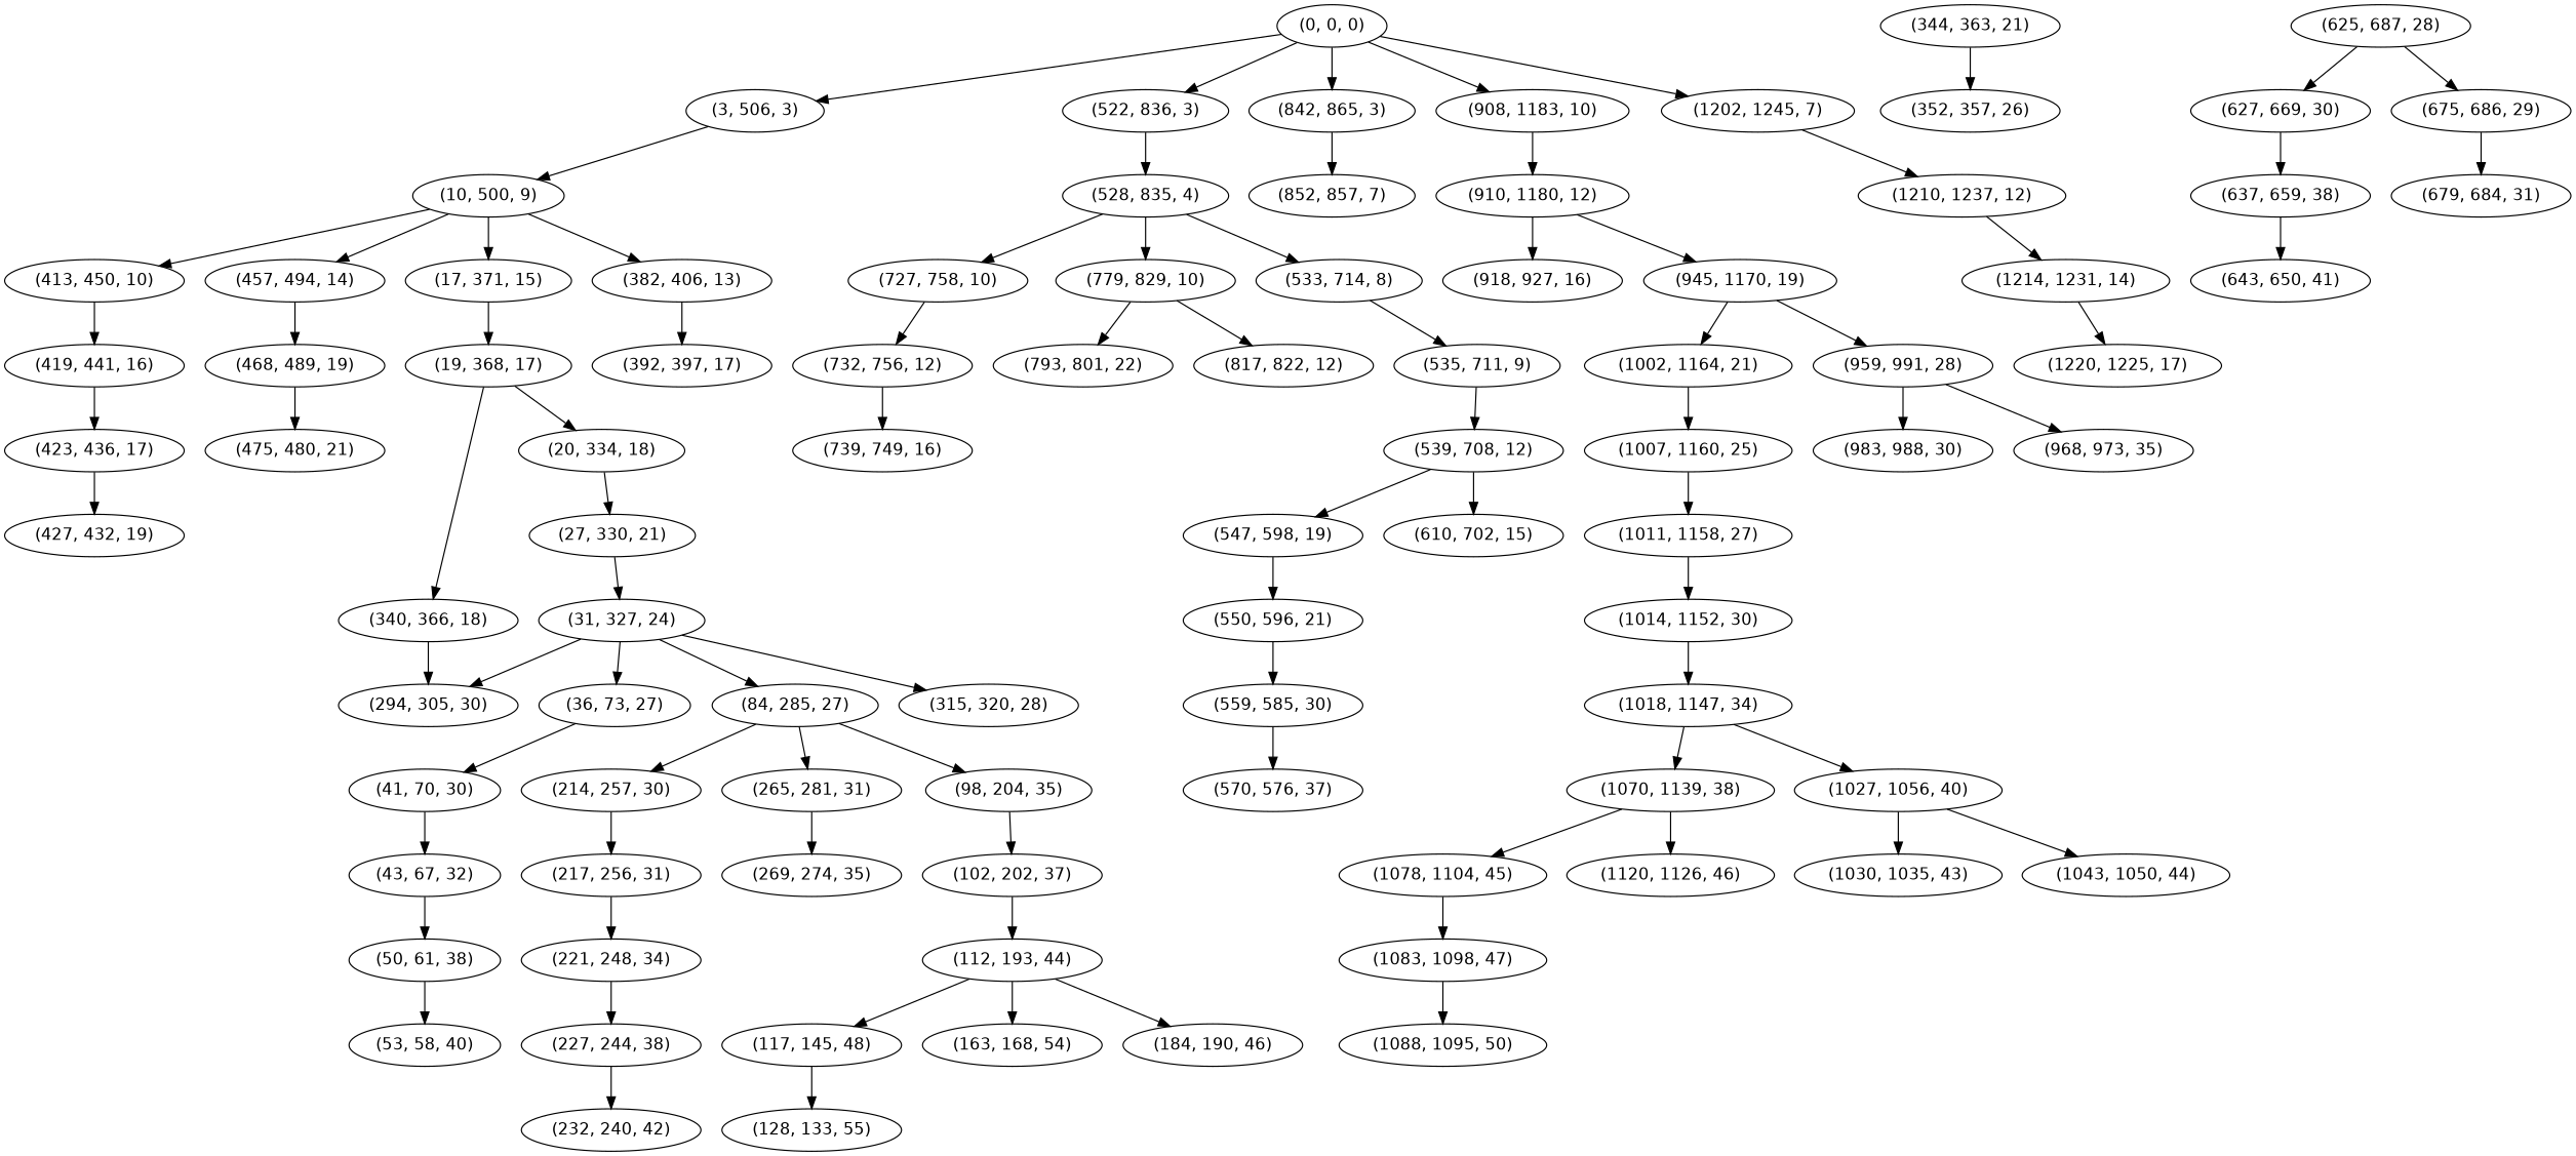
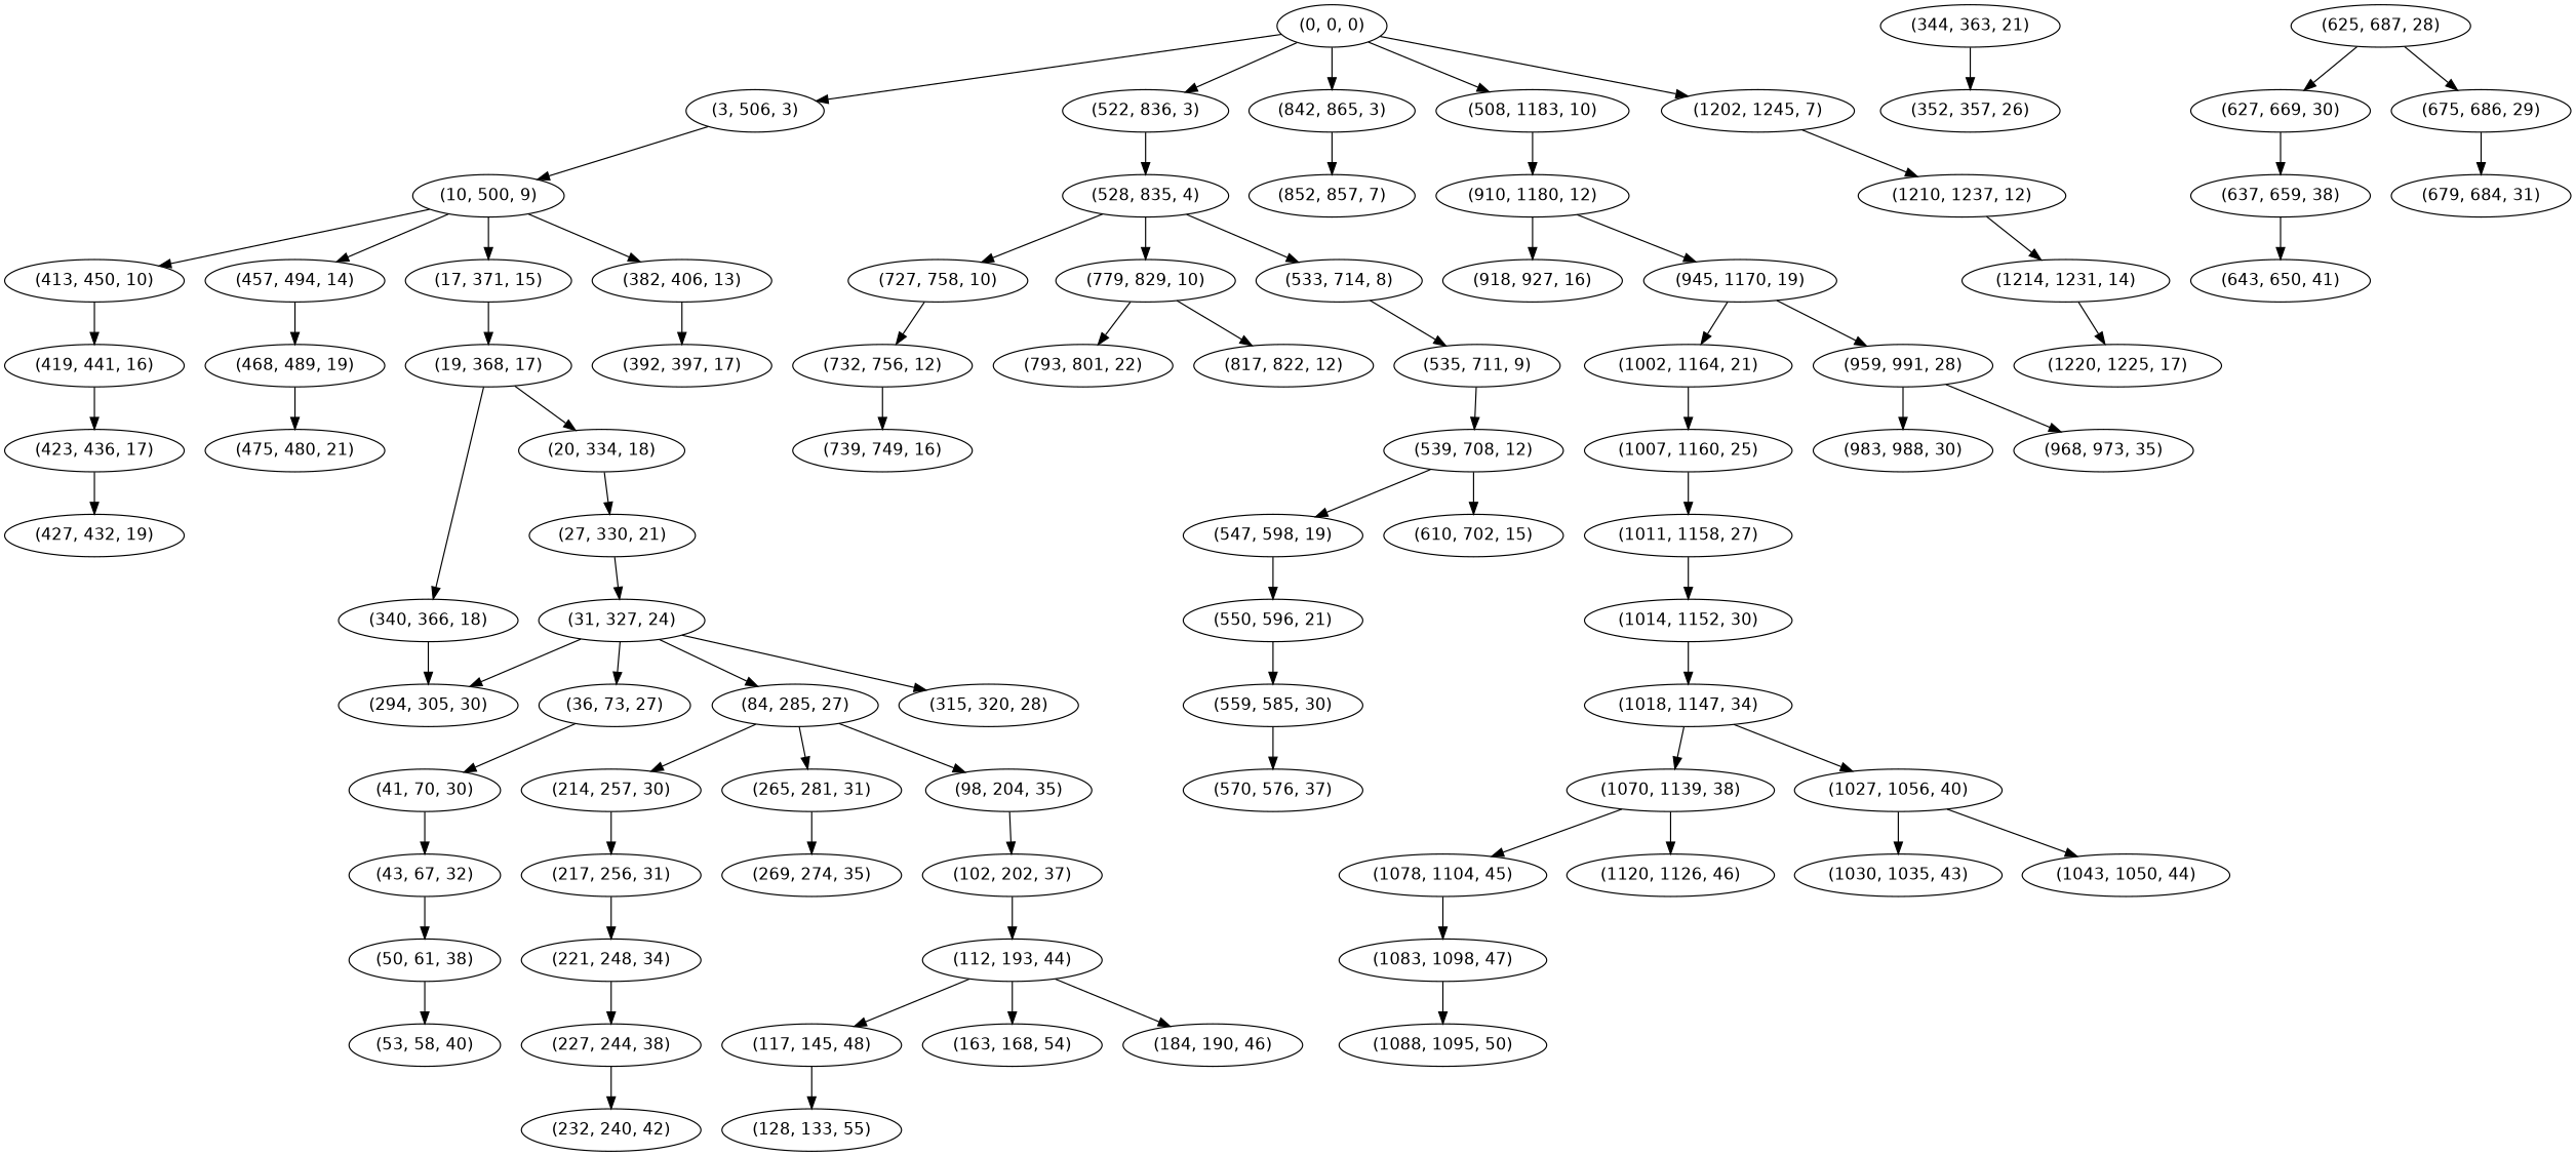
  digraph {
    fontname="DejaVu Sans"
    node [fontname="DejaVu Sans"]
    edge [fontname="DejaVu Sans"]
    "(0, 0, 0)"
    "(3, 506, 3)"
    "(522, 836, 3)"
    "(842, 865, 3)"
-   "(908, 1183, 10)"
+   "(908, 1183, 10)" [label="(508, 1183, 10)"]
    "(1202, 1245, 7)"
    "(10, 500, 9)"
    "(528, 835, 4)"
    "(852, 857, 7)"
    "(910, 1180, 12)"
    "(1210, 1237, 12)"
    "(17, 371, 15)"
    "(382, 406, 13)"
    "(413, 450, 10)"
    "(457, 494, 14)"
    "(19, 368, 17)"
    "(392, 397, 17)"
    "(419, 441, 16)"
    "(468, 489, 19)"
    "(20, 334, 18)"
    "(340, 366, 18)"
    "(27, 330, 21)"
    "(294, 305, 30)"
    "(31, 327, 24)"
    "(36, 73, 27)"
    "(84, 285, 27)"
    "(315, 320, 28)"
    "(41, 70, 30)"
    "(98, 204, 35)"
    "(214, 257, 30)"
    "(265, 281, 31)"
    "(43, 67, 32)"
    "(50, 61, 38)"
    "(53, 58, 40)"
    "(102, 202, 37)"
    "(217, 256, 31)"
    "(269, 274, 35)"
    "(112, 193, 44)"
    "(117, 145, 48)"
    "(163, 168, 54)"
    "(184, 190, 46)"
    "(128, 133, 55)"
    "(221, 248, 34)"
    "(227, 244, 38)"
    "(232, 240, 42)"
    "(344, 363, 21)"
    "(352, 357, 26)"
    "(423, 436, 17)"
    "(427, 432, 19)"
    "(475, 480, 21)"
    "(533, 714, 8)"
    "(727, 758, 10)"
    "(779, 829, 10)"
    "(535, 711, 9)"
    "(732, 756, 12)"
    "(793, 801, 22)"
    "(817, 822, 12)"
    "(539, 708, 12)"
    "(547, 598, 19)"
    "(610, 702, 15)"
    "(550, 596, 21)"
    "(559, 585, 30)"
    "(570, 576, 37)"
    "(625, 687, 28)"
    "(627, 669, 30)"
    "(675, 686, 29)"
    "(637, 659, 38)"
    "(679, 684, 31)"
    "(643, 650, 41)"
    "(739, 749, 16)"
    "(918, 927, 16)"
    "(945, 1170, 19)"
    "(959, 991, 28)"
    "(1002, 1164, 21)"
    "(968, 973, 35)"
    "(983, 988, 30)"
    "(1007, 1160, 25)"
    "(1011, 1158, 27)"
    "(1014, 1152, 30)"
    "(1018, 1147, 34)"
    "(1027, 1056, 40)"
    "(1070, 1139, 38)"
    "(1030, 1035, 43)"
    "(1043, 1050, 44)"
    "(1078, 1104, 45)"
    "(1120, 1126, 46)"
    "(1083, 1098, 47)"
    "(1088, 1095, 50)"
    "(1214, 1231, 14)"
    "(1220, 1225, 17)"
    "(0, 0, 0)" -> "(3, 506, 3)"
    "(0, 0, 0)" -> "(522, 836, 3)"
    "(0, 0, 0)" -> "(842, 865, 3)"
    "(0, 0, 0)" -> "(908, 1183, 10)"
    "(0, 0, 0)" -> "(1202, 1245, 7)"
    "(3, 506, 3)" -> "(10, 500, 9)"
    "(522, 836, 3)" -> "(528, 835, 4)"
    "(842, 865, 3)" -> "(852, 857, 7)"
    "(908, 1183, 10)" -> "(910, 1180, 12)"
    "(1202, 1245, 7)" -> "(1210, 1237, 12)"
    "(10, 500, 9)" -> "(17, 371, 15)"
    "(10, 500, 9)" -> "(382, 406, 13)"
    "(10, 500, 9)" -> "(413, 450, 10)"
    "(10, 500, 9)" -> "(457, 494, 14)"
    "(528, 835, 4)" -> "(533, 714, 8)"
    "(528, 835, 4)" -> "(727, 758, 10)"
    "(528, 835, 4)" -> "(779, 829, 10)"
    "(910, 1180, 12)" -> "(918, 927, 16)"
    "(910, 1180, 12)" -> "(945, 1170, 19)"
    "(1210, 1237, 12)" -> "(1214, 1231, 14)"
    "(17, 371, 15)" -> "(19, 368, 17)"
    "(382, 406, 13)" -> "(392, 397, 17)"
    "(413, 450, 10)" -> "(419, 441, 16)"
    "(457, 494, 14)" -> "(468, 489, 19)"
    "(19, 368, 17)" -> "(20, 334, 18)"
    "(19, 368, 17)" -> "(340, 366, 18)"
    "(419, 441, 16)" -> "(423, 436, 17)"
    "(468, 489, 19)" -> "(475, 480, 21)"
    "(20, 334, 18)" -> "(27, 330, 21)"
    "(340, 366, 18)" -> "(294, 305, 30)"
    "(27, 330, 21)" -> "(31, 327, 24)"
    "(31, 327, 24)" -> "(294, 305, 30)"
    "(31, 327, 24)" -> "(36, 73, 27)"
    "(31, 327, 24)" -> "(84, 285, 27)"
    "(31, 327, 24)" -> "(315, 320, 28)"
    "(36, 73, 27)" -> "(41, 70, 30)"
    "(84, 285, 27)" -> "(98, 204, 35)"
    "(84, 285, 27)" -> "(214, 257, 30)"
    "(84, 285, 27)" -> "(265, 281, 31)"
    "(41, 70, 30)" -> "(43, 67, 32)"
    "(98, 204, 35)" -> "(102, 202, 37)"
    "(214, 257, 30)" -> "(217, 256, 31)"
    "(265, 281, 31)" -> "(269, 274, 35)"
    "(43, 67, 32)" -> "(50, 61, 38)"
    "(50, 61, 38)" -> "(53, 58, 40)"
    "(102, 202, 37)" -> "(112, 193, 44)"
    "(217, 256, 31)" -> "(221, 248, 34)"
    "(112, 193, 44)" -> "(117, 145, 48)"
    "(112, 193, 44)" -> "(163, 168, 54)"
    "(112, 193, 44)" -> "(184, 190, 46)"
    "(117, 145, 48)" -> "(128, 133, 55)"
    "(221, 248, 34)" -> "(227, 244, 38)"
    "(227, 244, 38)" -> "(232, 240, 42)"
    "(344, 363, 21)" -> "(352, 357, 26)"
    "(423, 436, 17)" -> "(427, 432, 19)"
    "(533, 714, 8)" -> "(535, 711, 9)"
    "(727, 758, 10)" -> "(732, 756, 12)"
    "(779, 829, 10)" -> "(793, 801, 22)"
    "(779, 829, 10)" -> "(817, 822, 12)"
    "(535, 711, 9)" -> "(539, 708, 12)"
    "(732, 756, 12)" -> "(739, 749, 16)"
    "(539, 708, 12)" -> "(547, 598, 19)"
    "(539, 708, 12)" -> "(610, 702, 15)"
    "(547, 598, 19)" -> "(550, 596, 21)"
    "(550, 596, 21)" -> "(559, 585, 30)"
    "(559, 585, 30)" -> "(570, 576, 37)"
    "(625, 687, 28)" -> "(627, 669, 30)"
    "(625, 687, 28)" -> "(675, 686, 29)"
    "(627, 669, 30)" -> "(637, 659, 38)"
    "(675, 686, 29)" -> "(679, 684, 31)"
    "(637, 659, 38)" -> "(643, 650, 41)"
    "(945, 1170, 19)" -> "(959, 991, 28)"
    "(945, 1170, 19)" -> "(1002, 1164, 21)"
    "(959, 991, 28)" -> "(968, 973, 35)"
    "(959, 991, 28)" -> "(983, 988, 30)"
    "(1002, 1164, 21)" -> "(1007, 1160, 25)"
    "(1007, 1160, 25)" -> "(1011, 1158, 27)"
    "(1011, 1158, 27)" -> "(1014, 1152, 30)"
    "(1014, 1152, 30)" -> "(1018, 1147, 34)"
    "(1018, 1147, 34)" -> "(1027, 1056, 40)"
    "(1018, 1147, 34)" -> "(1070, 1139, 38)"
    "(1027, 1056, 40)" -> "(1030, 1035, 43)"
    "(1027, 1056, 40)" -> "(1043, 1050, 44)"
    "(1070, 1139, 38)" -> "(1078, 1104, 45)"
    "(1070, 1139, 38)" -> "(1120, 1126, 46)"
    "(1078, 1104, 45)" -> "(1083, 1098, 47)"
    "(1083, 1098, 47)" -> "(1088, 1095, 50)"
    "(1214, 1231, 14)" -> "(1220, 1225, 17)"
  }
